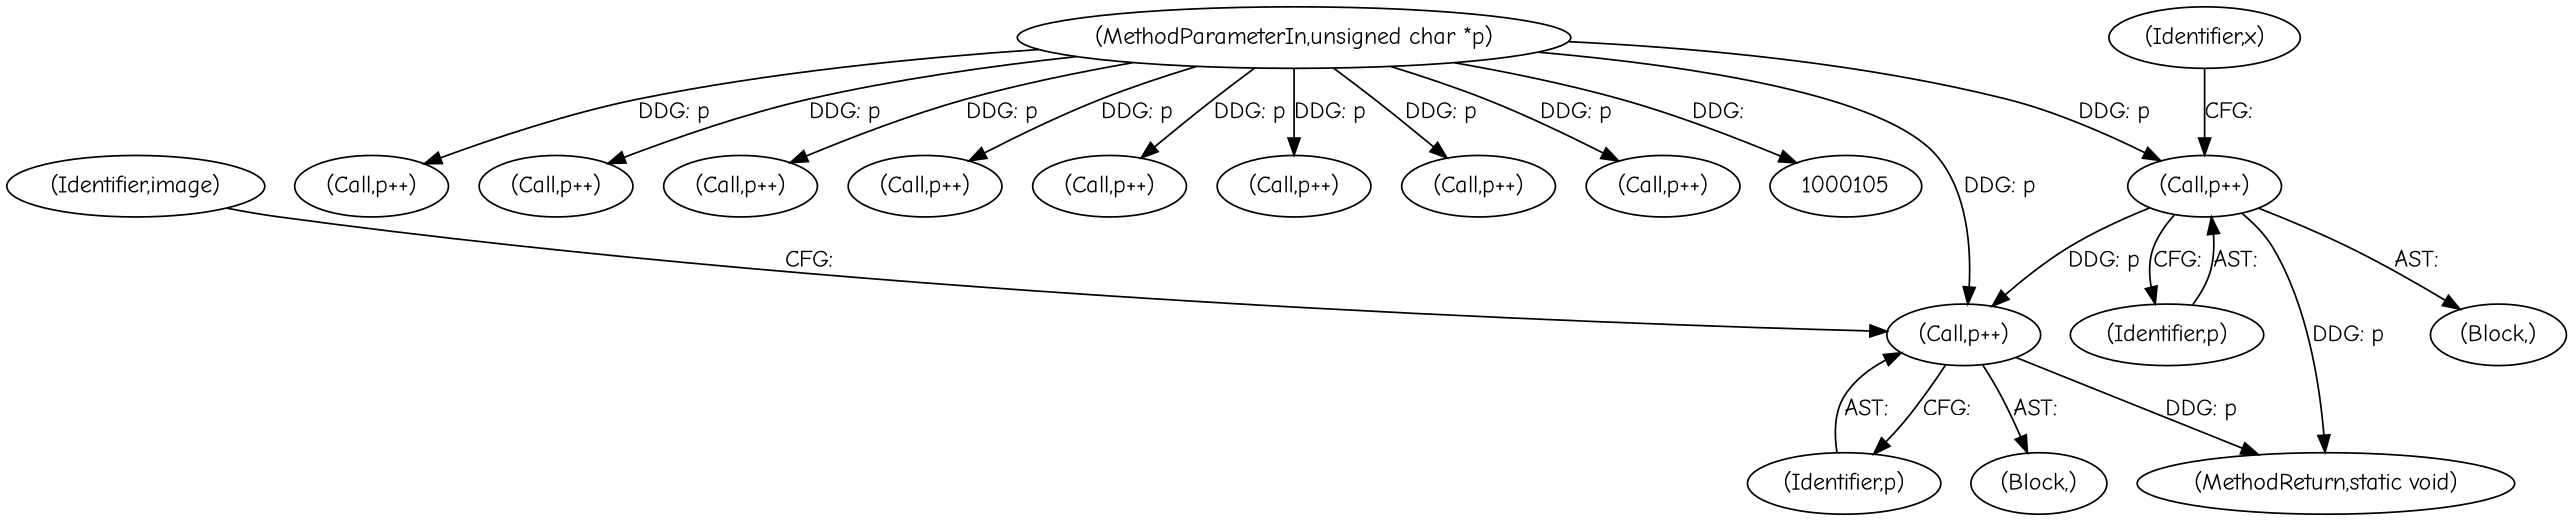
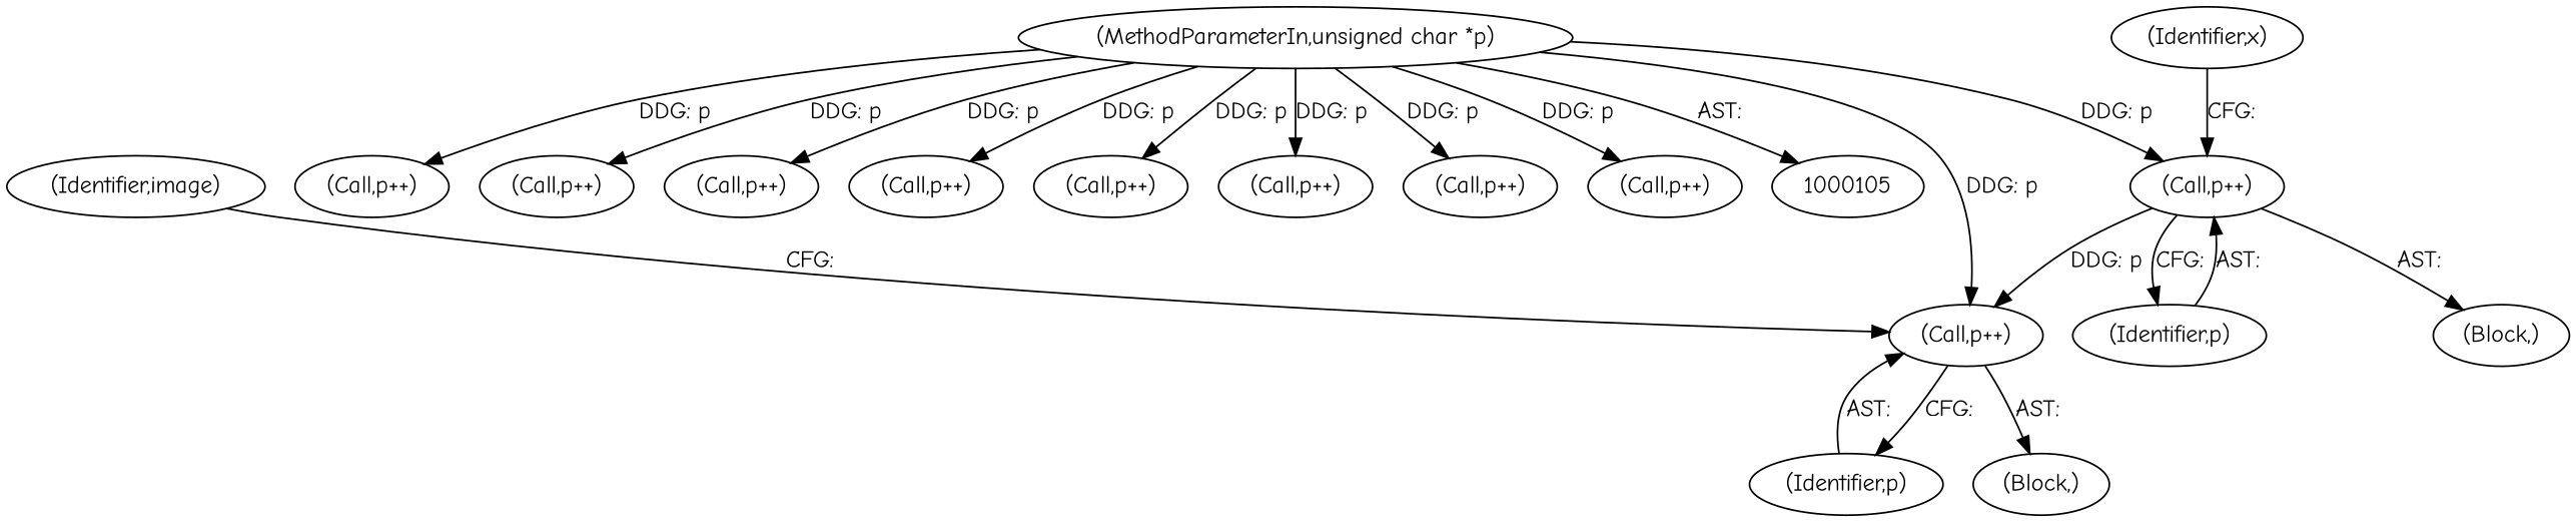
  digraph {
    fontname="Comic Neue"
    node [fontname="Comic Neue"]
    edge [fontname="Comic Neue"]
    n1 [label="(Call,p++)"]
    n2 [label="(Block,)"]
    n3 [label="(Identifier,p)"]
-   n4 [label="(MethodReturn,static void)"]
    n5 [label="(Call,p++)"]
    n6 [label="(Block,)"]
    n7 [label="(Identifier,p)"]
    n8 [label="(MethodParameterIn,unsigned char *p)"]
    n9 [label="(Call,p++)"]
    n10 [label="(Call,p++)"]
    n11 [label="(Call,p++)"]
    n12 [label="(Call,p++)"]
    n13 [label="(Call,p++)"]
    n14 [label="(Call,p++)"]
    n15 [label="(Call,p++)"]
    n16 [label="(Call,p++)"]
    1000105
    n18 [label="(Identifier,x)"]
    n19 [label="(Identifier,image)"]
    n1 -> n2 [label="AST: "]
    n1 -> n3 [label="CFG: "]
-   n1 -> n4 [label="DDG: p"]
    n3 -> n1 [label="AST: "]
    n5 -> n1 [label="DDG: p"]
-   n5 -> n4 [label="DDG: p"]
    n5 -> n6 [label="AST: "]
    n5 -> n7 [label="CFG: "]
    n7 -> n5 [label="AST: "]
    n8 -> n1 [label="DDG: p"]
    n8 -> n5 [label="DDG: p"]
    n8 -> n9 [label="DDG: p"]
    n8 -> n10 [label="DDG: p"]
    n8 -> n11 [label="DDG: p"]
    n8 -> n12 [label="DDG: p"]
    n8 -> n13 [label="DDG: p"]
    n8 -> n14 [label="DDG: p"]
    n8 -> n15 [label="DDG: p"]
    n8 -> n16 [label="DDG: p"]
-   n8 -> 1000105 [label="DDG: "]
+   n8 -> 1000105 [label="AST: "]
    n18 -> n5 [label="CFG: "]
    n19 -> n1 [label="CFG: "]
  }
